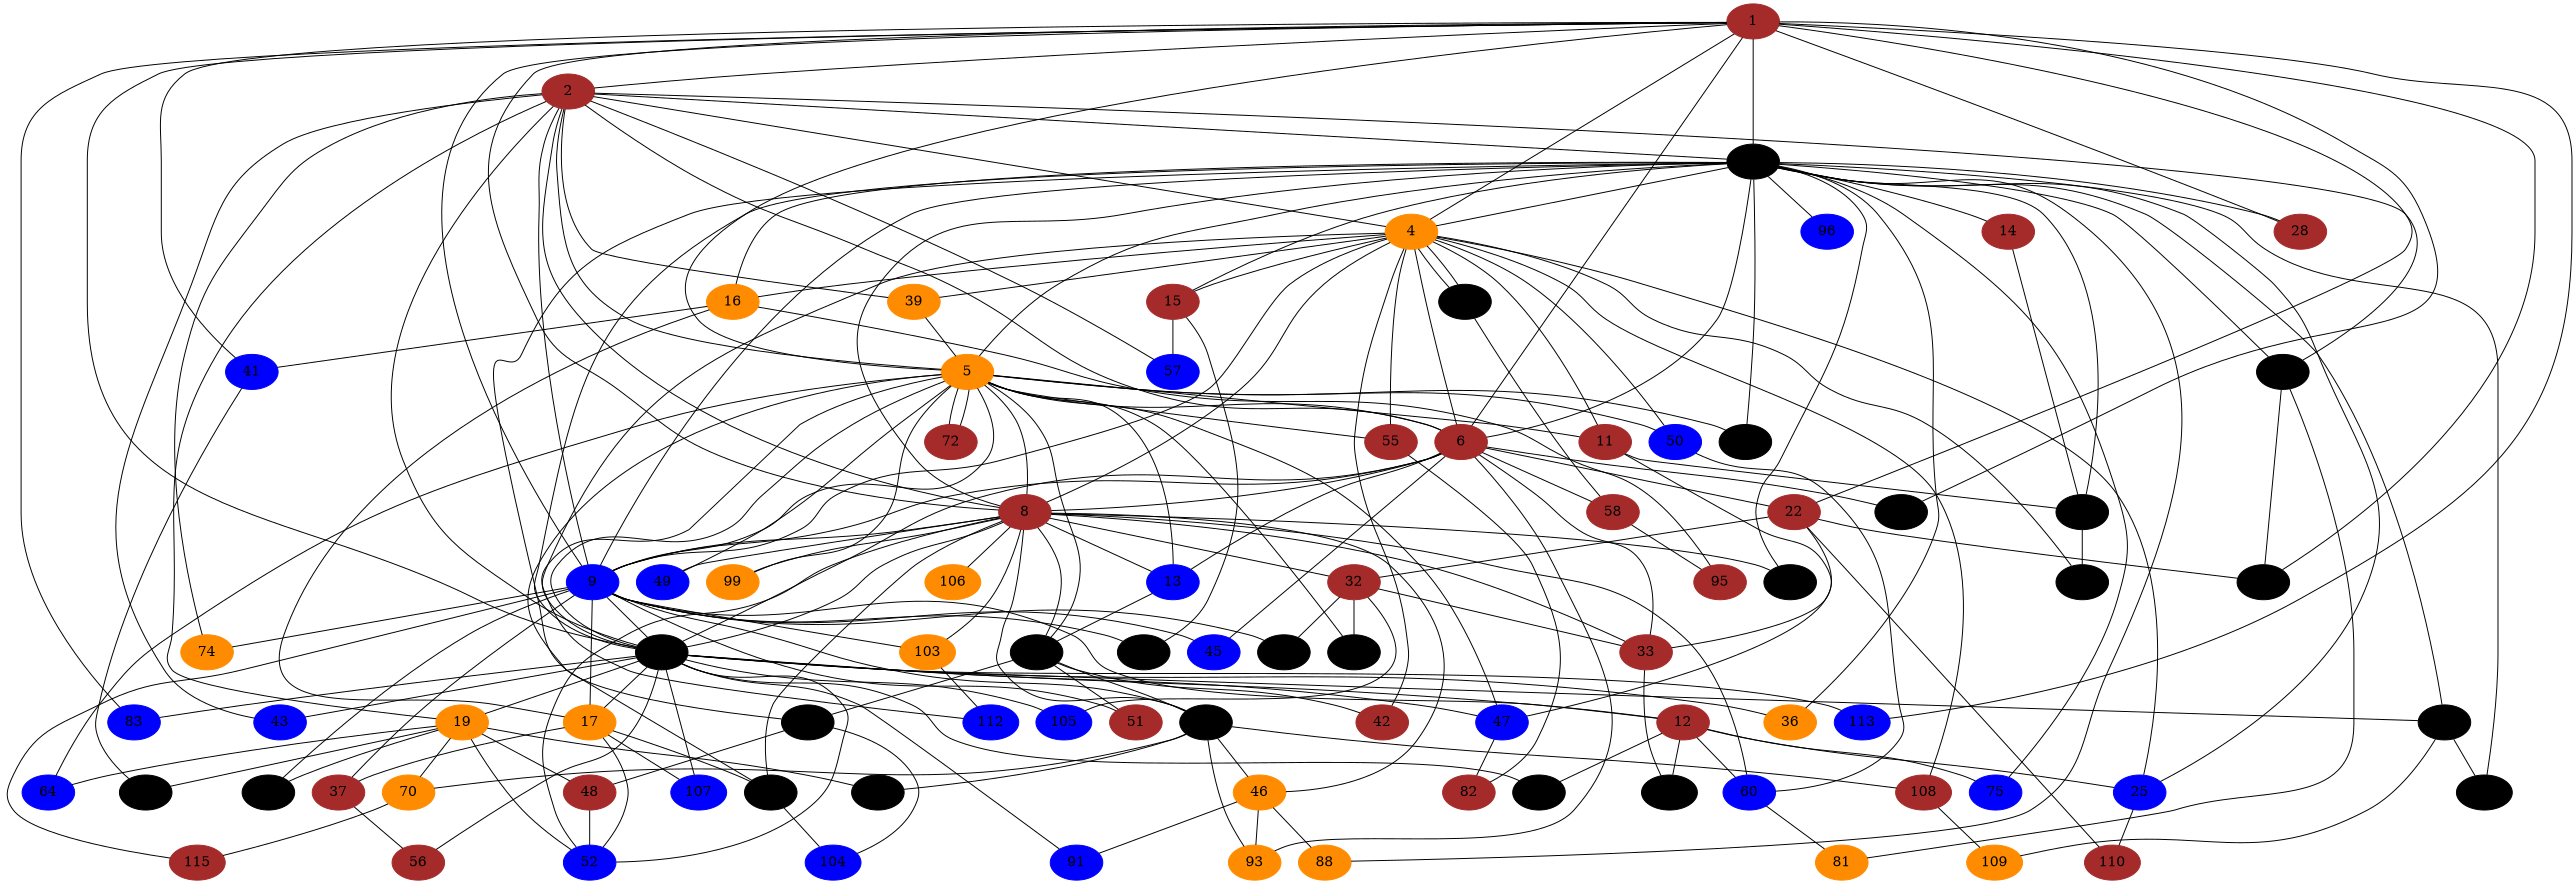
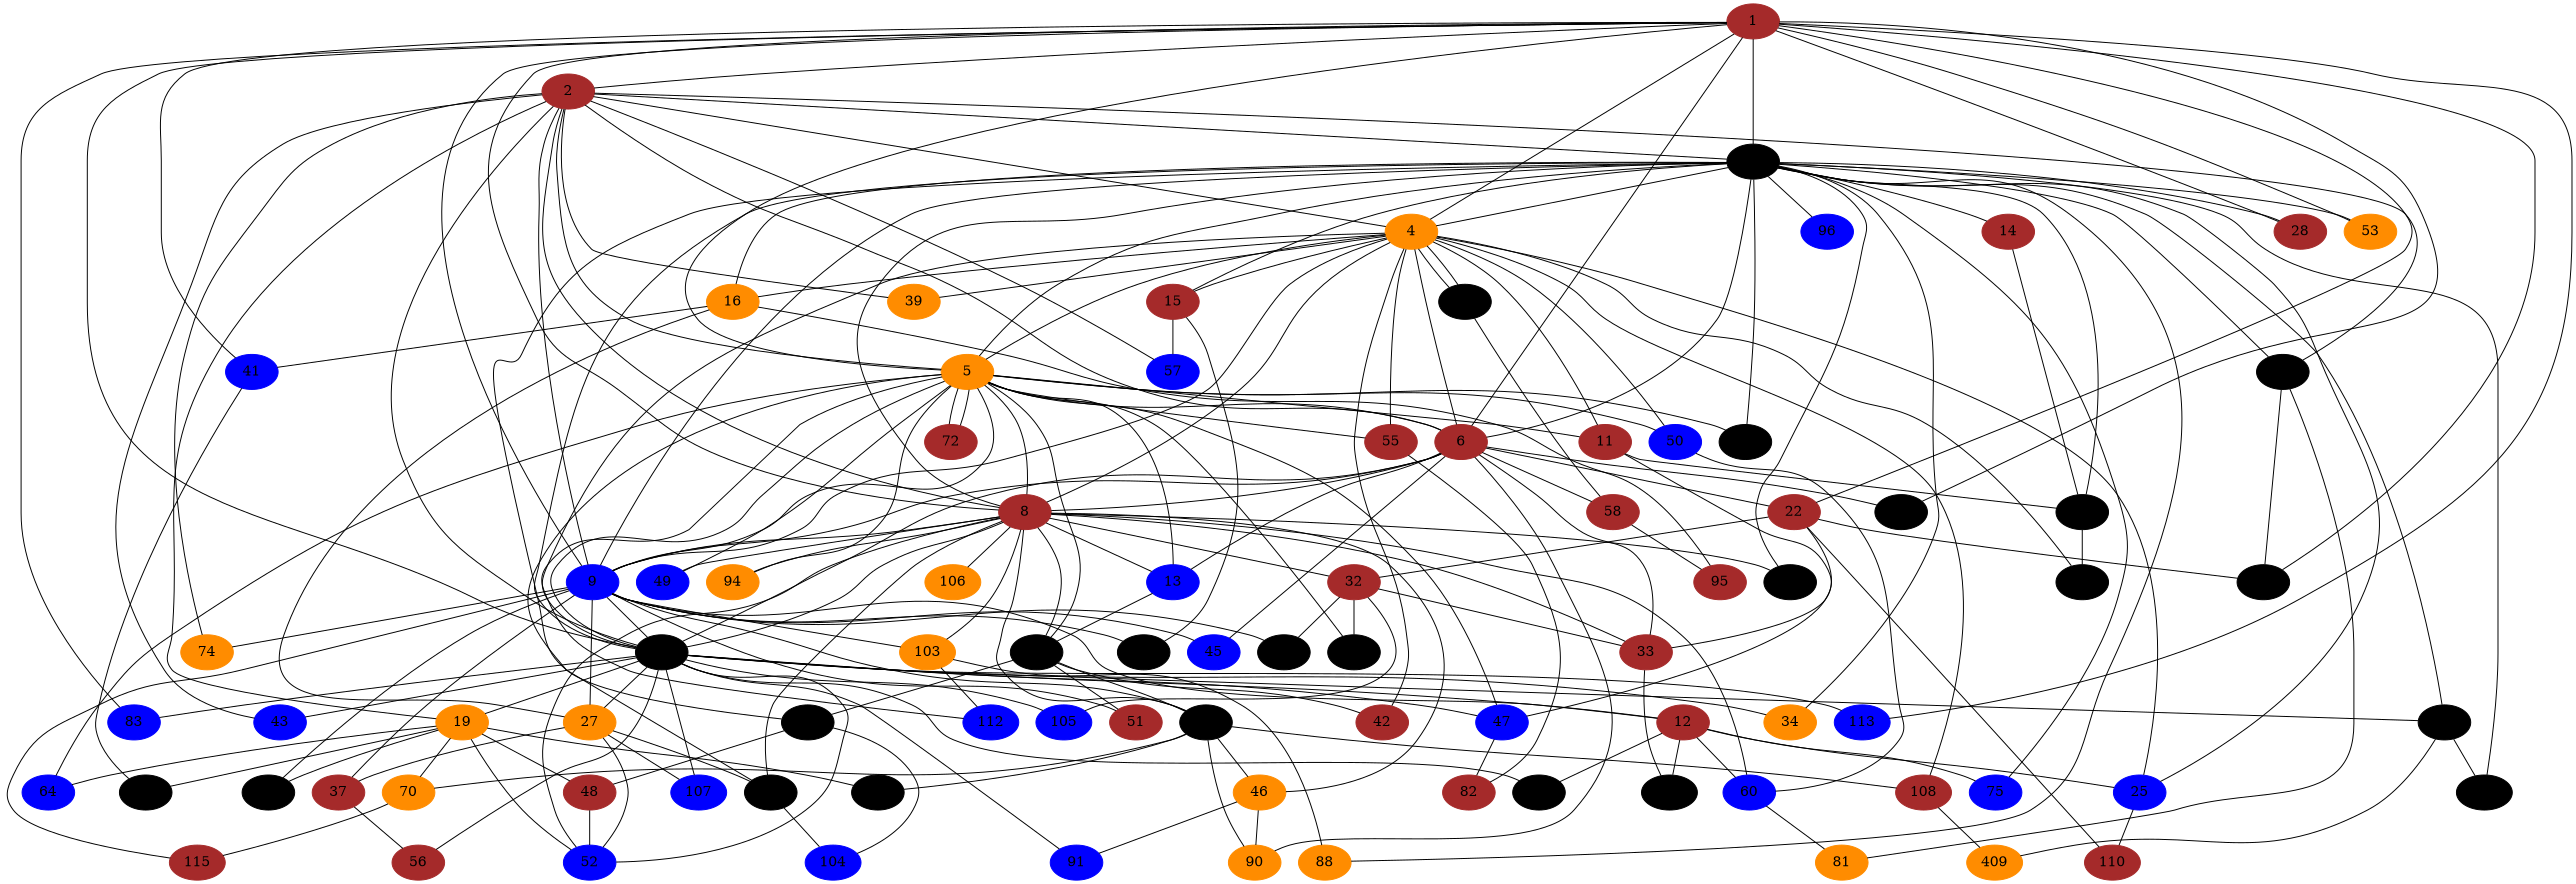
  graph {
    node [color=brown style=filled]
    1 [super="+24"]
    2 [super="+59"]
    3 [color=black super="+7"]
    4 [color=darkorange super="+23"]
    5 [color=darkorange super="+62"]
    6 [super="+111"]
    8 [super="+35"]
    9 [color=blue super="+89"]
    10 [color=black super="+84"]
    22 [super="+27"]
    28
    41 [color=blue]
+   53 [color=darkorange]
    71 [color=black]
    83 [color=blue]
    85 [color=black super="+100"]
    113 [color=blue]
    19 [color=darkorange super="+63"]
    39 [color=darkorange]
    43 [color=blue]
    57 [color=blue]
    67 [color=black]
    74 [color=darkorange]
    14 [super="+93"]
    15
    16 [color=darkorange]
    25 [color=blue super="+94"]
    30 [color=black]
-   34 [color=darkorange label=36]
+   34 [color=darkorange]
    40 [color=black]
    44 [color=black]
    75 [color=blue]
    77 [color=black]
    88 [color=darkorange]
    92 [color=black]
    96 [color=blue]
    114 [color=black]
    11 [super="+65"]
    26 [color=black]
    42
    50 [color=blue super="+98"]
    55
    80 [color=black]
    108
    13 [color=blue super="+70"]
    18 [color=black super="+46"]
    47 [color=blue]
    49 [color=blue]
    64 [color=blue]
    69 [color=black super="+79"]
    72
    86 [color=black]
-   99 [color=darkorange]
+   99 [color=darkorange label=94]
    112 [color=blue]
    33 [super="+38"]
    45 [color=blue]
    58
-   90 [color=darkorange super="+102" label=93]
+   90 [color=darkorange super="+102"]
    106 [color=darkorange]
    21 [color=black super="+76"]
    32 [super="+87"]
    n62 [color=darkorange label=46]
    52 [color=blue super="+61"]
    60 [color=blue]
    103 [color=darkorange]
    12 [super="+20"]
-   17 [color=darkorange super="+29"]
+   17 [color=darkorange super="+29" label=27]
    31 [color=black]
    37
    51
    73 [color=black]
    97 [color=black]
    115
    56
    66 [color=black]
    91 [color=blue]
    105 [color=blue]
    107 [color=blue]
    110
    68 [color=black]
    48
    54 [color=black]
    n83 [color=darkorange label=70]
    81 [color=darkorange]
    95
    104 [color=blue]
-   109 [color=darkorange]
+   109 [color=darkorange label=409]
    82
    101 [color=black]
    1 -- 2
    1 -- 3 [weight=3]
    1 -- 4
    1 -- 5
    1 -- 6
    1 -- 8
    1 -- 9
    1 -- 10
    1 -- 22 [weight=2]
    1 -- 28
    1 -- 41
+   1 -- 53
    1 -- 71
    1 -- 83
    1 -- 85
    1 -- 113
    2 -- 3 [weight=2]
    2 -- 4
    2 -- 5
    2 -- 6
    2 -- 8
    2 -- 9
    2 -- 10
    2 -- 19
    2 -- 39
    2 -- 43
    2 -- 57
    2 -- 67
    2 -- 74
    3 -- 4 [weight=3]
    3 -- 5 [weight=2]
    3 -- 6 [weight=2]
    3 -- 8 [weight=2]
    3 -- 9 [weight=2]
    3 -- 10 [weight=2]
    3 -- 28
+   3 -- 53
    3 -- 67
    3 -- 14 [weight=2]
    3 -- 15
    3 -- 16
    3 -- 25
    3 -- 30
    3 -- 34
    3 -- 40
    3 -- 44
    3 -- 75
    3 -- 77
    3 -- 88
    3 -- 92
    3 -- 96 [weight=2]
    3 -- 114
-   39 -- 5
+   4 -- 5
    4 -- 6 [weight=2]
    4 -- 8
    4 -- 9
    4 -- 10
    4 -- 39
    4 -- 15
    4 -- 16
    4 -- 25
    4 -- 11
    4 -- 26
    4 -- 26
    4 -- 42
    4 -- 50
    4 -- 55
    4 -- 80
    4 -- 108
    5 -- 6
    5 -- 8
    5 -- 9
    5 -- 10
    5 -- 92
    5 -- 11 [weight=2]
    5 -- 50
    5 -- 55
    5 -- 13
    5 -- 18
    5 -- 47
    5 -- 49
    5 -- 64
    5 -- 69
    5 -- 72
    5 -- 72
    5 -- 86
    5 -- 99
    5 -- 112
    6 -- 8
    6 -- 9
    6 -- 10
    6 -- 22
    6 -- 71
    6 -- 13
    6 -- 33
    6 -- 45
    6 -- 58
    6 -- 90
    8 -- 9
    8 -- 10
    8 -- 77
    8 -- 13
    8 -- 18
    8 -- 49
    8 -- 69
    8 -- 99
    8 -- 33
    8 -- 106
    8 -- 21
    8 -- 32
    8 -- n62
    8 -- 52
    8 -- 60
    8 -- 103
    9 -- 10
    9 -- 74
    9 -- 45
    9 -- 21
    9 -- 103
    9 -- 12 [weight=2]
    9 -- 17
    9 -- 31
    9 -- 37
    9 -- 51
    9 -- 73
    9 -- 97
    9 -- 115
    10 -- 83
    10 -- 113
    10 -- 19
    10 -- 43
    10 -- 34
    10 -- 44
    10 -- 47
    10 -- 52
    10 -- 12
    10 -- 17
    10 -- 56
    10 -- 66
    10 -- 91
    10 -- 105
    10 -- 107
    22 -- 85
    22 -- 33
    22 -- 32
    22 -- 110
    41 -- 68
    19 -- 64
    19 -- 52
    19 -- 31
    19 -- 68
    19 -- 48
    19 -- 54
    19 -- n83
    67 -- 85
    67 -- 81
    14 -- 30
    15 -- 57
    15 -- 73
    16 -- 41
    16 -- 17
    16 -- 95
    25 -- 110
    30 -- 80
    40 -- 48
    40 -- 104
    44 -- 114
    44 -- 109
    11 -- 30
    11 -- 47
    26 -- 58
    50 -- 60
    55 -- 82
    108 -- 109
    13 -- 18
    18 -- 40
    18 -- 42
    18 -- 21
    18 -- 51
    47 -- 82
    69 -- 104
    33 -- 101
    58 -- 95
    21 -- 108
    21 -- 90
    21 -- n62
    21 -- 54
    21 -- n83
    32 -- 86
    32 -- 33
    32 -- 97
    32 -- 105
-   n62 -- 88
+   103 -- 88
    n62 -- 90
    n62 -- 91
    60 -- 81
    103 -- 112
    12 -- 25
    12 -- 75
    12 -- 60
    12 -- 66
    12 -- 101
    17 -- 69
    17 -- 52
    17 -- 37
    17 -- 107
    37 -- 56
    48 -- 52
    n83 -- 115
  }
